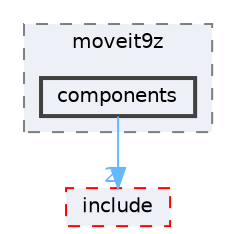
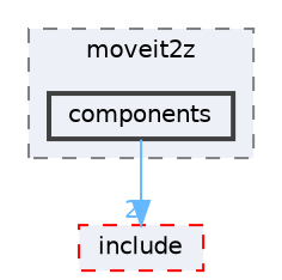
  digraph {
    compound=true
    node [fillcolor="#edf0f7" fontname=Helvetica fontsize=10 shape=box]
    n1 [color=grey25 height=0.2 label=components style="filled,bold" width=0.4]
    n2 [color=red height=0.2 label=include style="filled,dashed" width=0.4]
    subgraph cluster_1 {
      bgcolor="#edf0f7"
      fontname=Helvetica
      fontsize=10
-     label=moveit9z
+     label=moveit2z
      pencolor=grey50
      style="filled,dashed"
      n1
    }
    n1 -> n2 [color=steelblue1 fontcolor=steelblue1 fontname=Helvetica fontsize=10 headlabel=2 labeldistance=1.5 labelfontname=Helvetica labelfontsize=10]
  }
